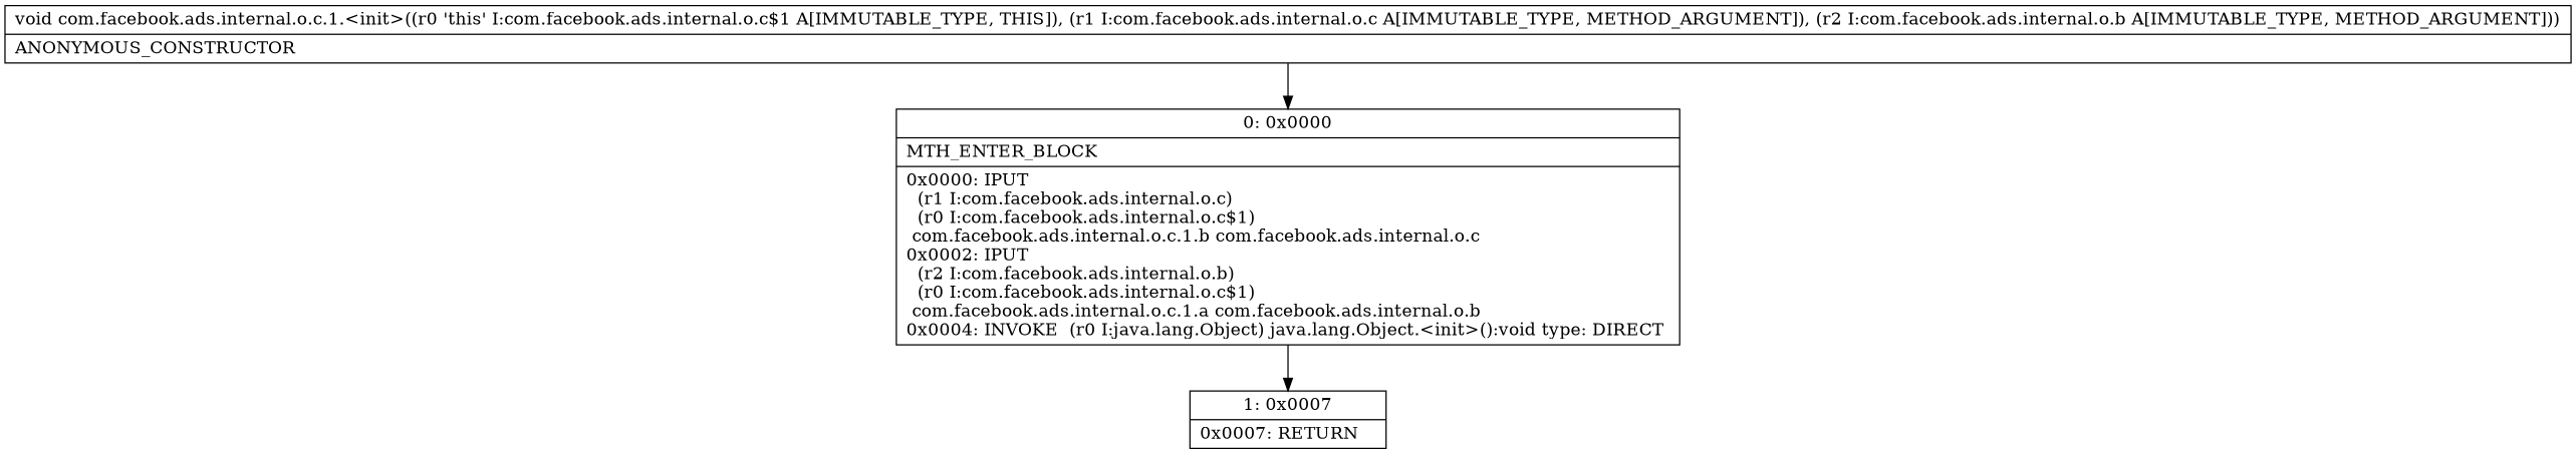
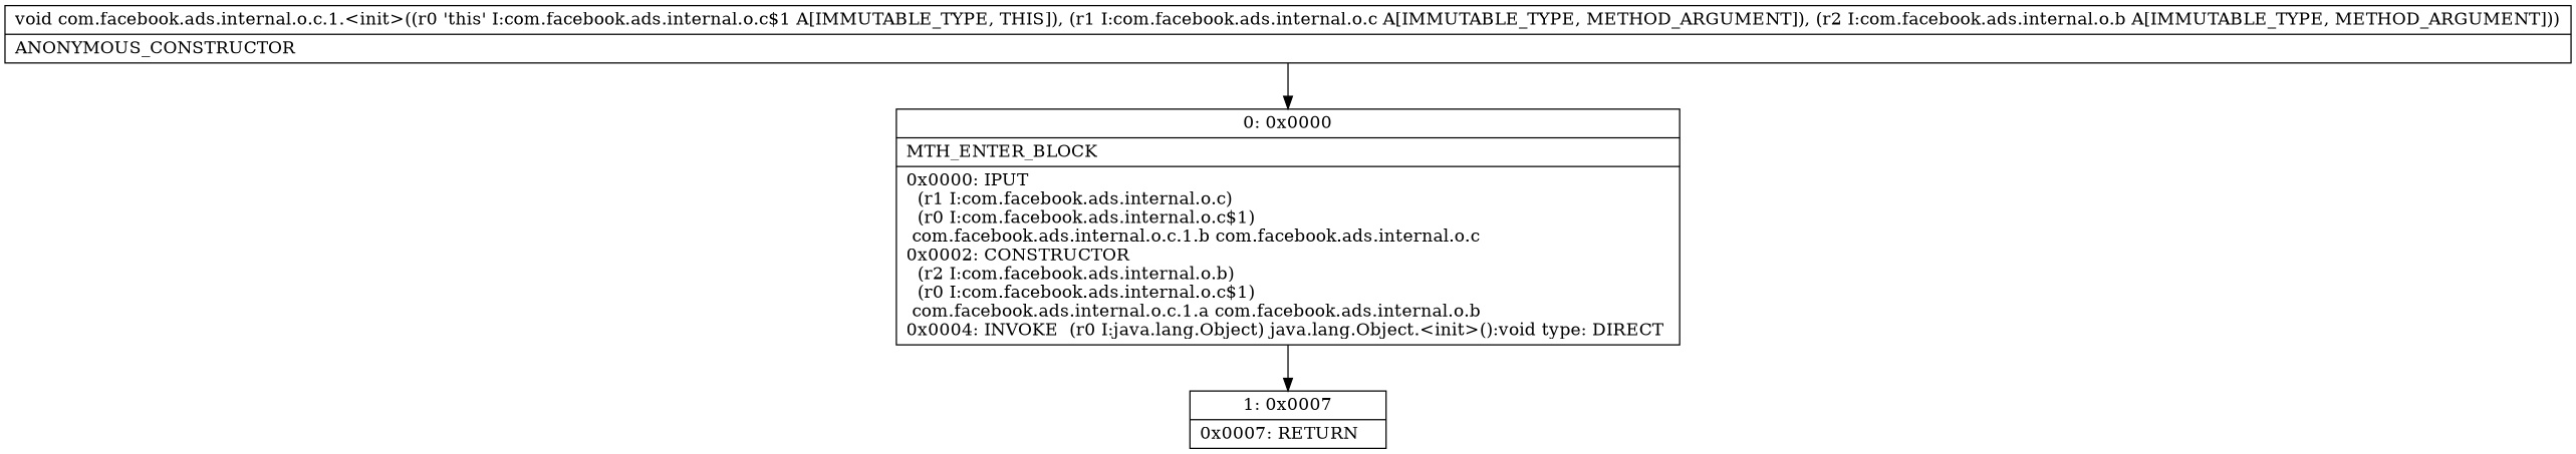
  digraph {
    node [shape=record]
-   n1 [label="{0\:\ 0x0000|MTH_ENTER_BLOCK\l|0x0000: IPUT  \l  (r1 I:com.facebook.ads.internal.o.c)\l  (r0 I:com.facebook.ads.internal.o.c$1)\l com.facebook.ads.internal.o.c.1.b com.facebook.ads.internal.o.c \l0x0002: IPUT  \l  (r2 I:com.facebook.ads.internal.o.b)\l  (r0 I:com.facebook.ads.internal.o.c$1)\l com.facebook.ads.internal.o.c.1.a com.facebook.ads.internal.o.b \l0x0004: INVOKE  (r0 I:java.lang.Object) java.lang.Object.\<init\>():void type: DIRECT \l}"]
+   n1 [label="{0\:\ 0x0000|MTH_ENTER_BLOCK\l|0x0000: IPUT  \l  (r1 I:com.facebook.ads.internal.o.c)\l  (r0 I:com.facebook.ads.internal.o.c$1)\l com.facebook.ads.internal.o.c.1.b com.facebook.ads.internal.o.c \l0x0002: CONSTRUCTOR  \l  (r2 I:com.facebook.ads.internal.o.b)\l  (r0 I:com.facebook.ads.internal.o.c$1)\l com.facebook.ads.internal.o.c.1.a com.facebook.ads.internal.o.b \l0x0004: INVOKE  (r0 I:java.lang.Object) java.lang.Object.\<init\>():void type: DIRECT \l}"]
    n2 [label="{1\:\ 0x0007|0x0007: RETURN   \l}"]
    n3 [label="{void com.facebook.ads.internal.o.c.1.\<init\>((r0 'this' I:com.facebook.ads.internal.o.c$1 A[IMMUTABLE_TYPE, THIS]), (r1 I:com.facebook.ads.internal.o.c A[IMMUTABLE_TYPE, METHOD_ARGUMENT]), (r2 I:com.facebook.ads.internal.o.b A[IMMUTABLE_TYPE, METHOD_ARGUMENT]))  | ANONYMOUS_CONSTRUCTOR\l}"]
    n1 -> n2
    n3 -> n1
  }
